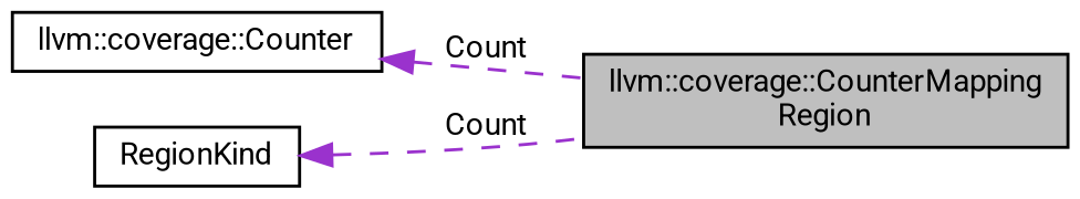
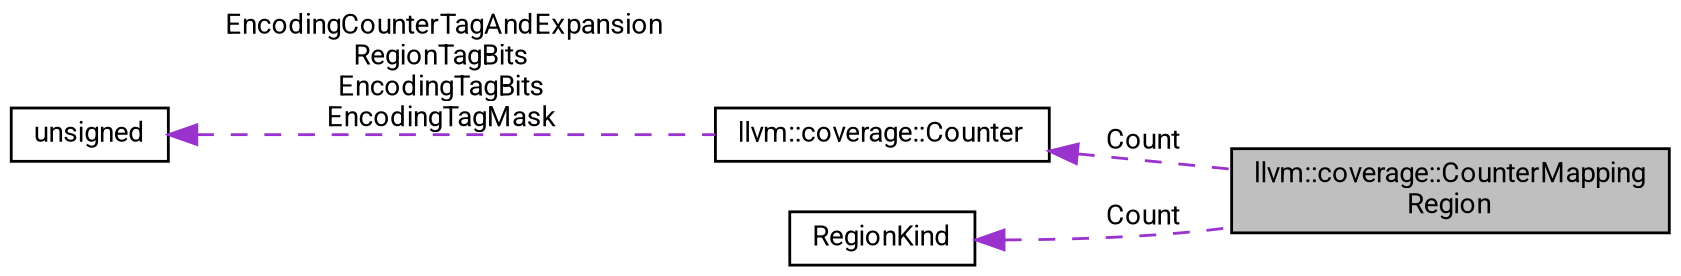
  digraph {
    fontname=Roboto
    rankdir=LR
    node [color=black fontname=Roboto fontsize=10 shape=box]
    edge [color=darkorchid3 dir=back fontname=Roboto fontsize=10 labelfontname=Helvetica labelfontsize=10 style=dashed]
    n1 [fillcolor=grey75 fontcolor=black height=0.2 label="llvm::coverage::CounterMapping\lRegion" style=filled width=0.4]
    n2 [height=0.2 label="llvm::coverage::Counter" width=0.4]
+   n3 [height=0.2 label=unsigned width=0.4]
    n4 [height=0.2 label=RegionKind width=0.4]
    n2 -> n1 [label=" Count"]
+   n3 -> n2 [label=" EncodingCounterTagAndExpansion\lRegionTagBits\nEncodingTagBits\nEncodingTagMask"]
    n4 -> n1 [label=" Count"]
  }
